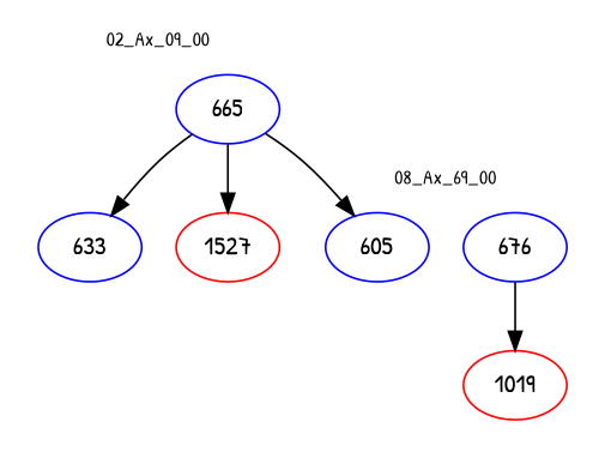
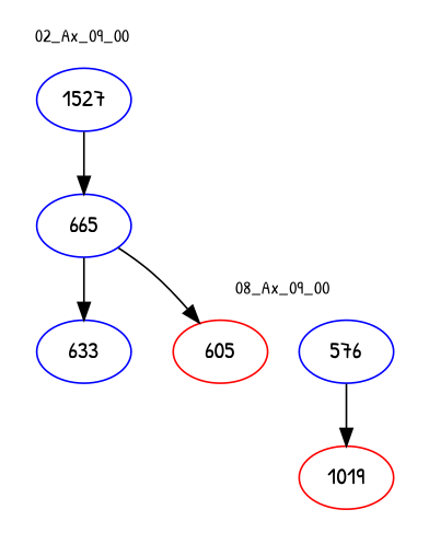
  digraph {
    fontname="Patrick Hand"
    node [color=blue fontname="Patrick Hand"]
    edge [color=black fontname="Patrick Hand"]
    n1 [label=665]
    n2 [label=633]
-   n3 [color=red label=1527]
-   n4 [label=676]
-   n5 [label=605]
+   n3 [label=1527]
+   n4 [label=576]
+   n5 [color=red label=605]
    n6 [color=red label=1019]
    subgraph cluster_1 {
      color=white
      fontsize=10
      label="02_Ax_09_00"
      n1
      n2
      n3
    }
    subgraph cluster_2 {
      color=white
      fontsize=10
-     label="08_Ax_69_00"
+     label="08_Ax_09_00"
      n4
      n5
      n6
    }
    n1 -> n2
-   n1 -> n3
+   n3 -> n1
    n1 -> n5
    n4 -> n6
  }
